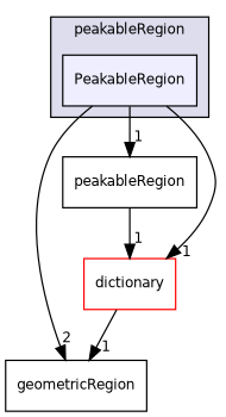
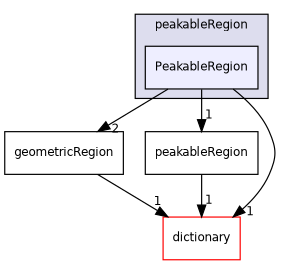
  digraph {
    compound=true
    node [fontname=Helvetica fontsize=10 shape=box]
    edge [headlabel=1 labeldistance=1.5 labelfontname=Helvetica labelfontsize=10]
    n1 [fillcolor="#eeeeff" label=PeakableRegion pencolor=black style=filled]
    n2 [label=geometricRegion]
    n3 [label=peakableRegion]
    n4 [color=red fillcolor=white label=dictionary style=filled]
    subgraph cluster_1 {
      bgcolor="#ddddee"
      fontname=Helvetica
      fontsize=10
      label=peakableRegion
      pencolor=black
      n1
    }
    n1 -> n2 [headlabel=2]
    n1 -> n3
    n1 -> n4
-   n4 -> n2
+   n2 -> n4
    n3 -> n4
  }
